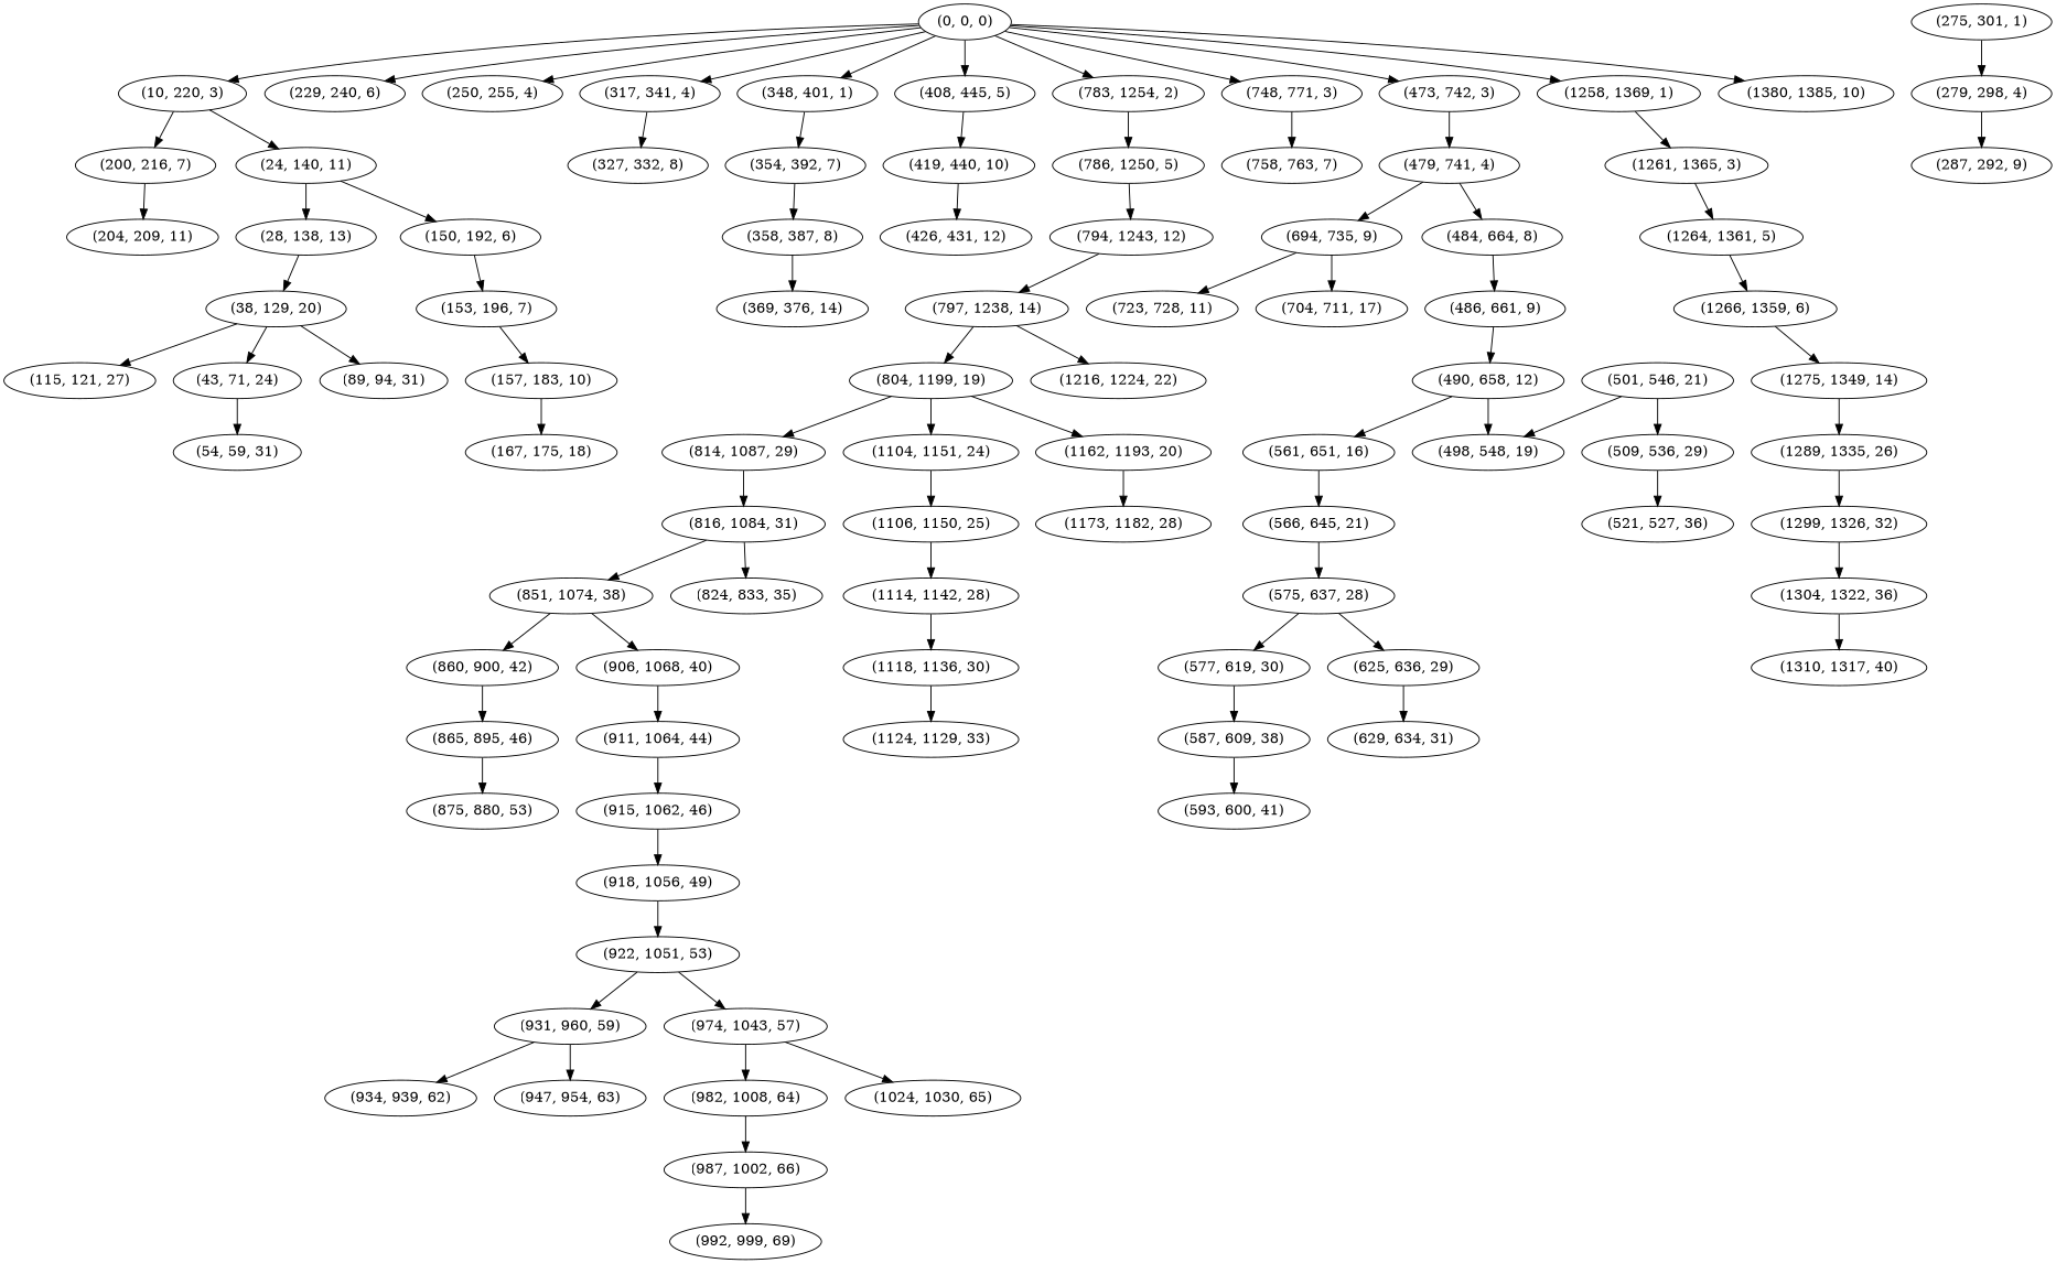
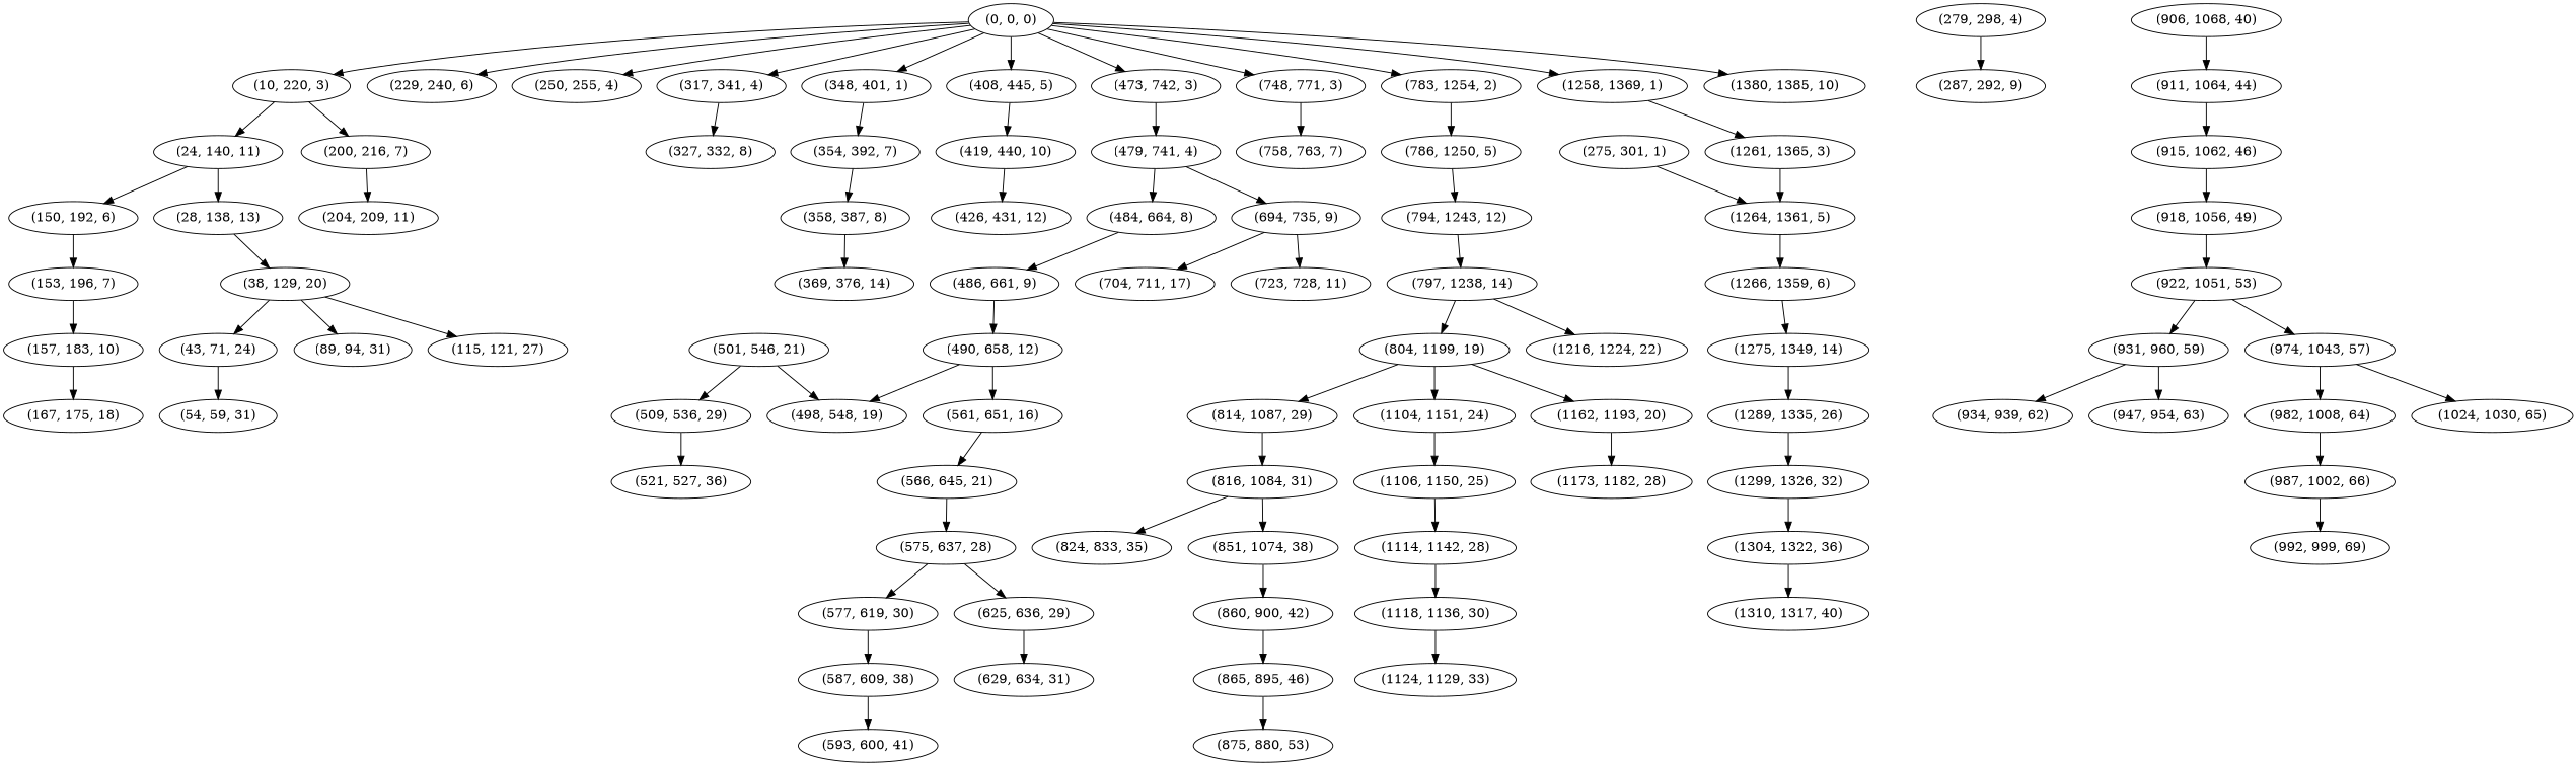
  digraph {
    "(0, 0, 0)"
    "(10, 220, 3)"
    "(229, 240, 6)"
    "(250, 255, 4)"
    "(317, 341, 4)"
    "(348, 401, 1)"
    "(408, 445, 5)"
    "(473, 742, 3)"
    "(748, 771, 3)"
    "(783, 1254, 2)"
    "(1258, 1369, 1)"
    "(1380, 1385, 10)"
    "(24, 140, 11)"
    "(200, 216, 7)"
    "(275, 301, 1)"
    "(279, 298, 4)"
    "(327, 332, 8)"
    "(354, 392, 7)"
    "(419, 440, 10)"
    "(479, 741, 4)"
    "(758, 763, 7)"
    "(786, 1250, 5)"
    "(1261, 1365, 3)"
    "(150, 192, 6)"
    "(28, 138, 13)"
    n26 [label="(153, 196, 7)"]
    "(204, 209, 11)"
    "(38, 129, 20)"
    "(43, 71, 24)"
    "(89, 94, 31)"
    "(115, 121, 27)"
    "(54, 59, 31)"
    "(157, 183, 10)"
    "(167, 175, 18)"
    "(287, 292, 9)"
    "(358, 387, 8)"
    "(369, 376, 14)"
    "(426, 431, 12)"
    "(484, 664, 8)"
    "(694, 735, 9)"
    "(486, 661, 9)"
    "(704, 711, 17)"
    "(723, 728, 11)"
    "(490, 658, 12)"
    "(498, 548, 19)"
    "(561, 651, 16)"
    "(566, 645, 21)"
    "(501, 546, 21)"
    "(509, 536, 29)"
    "(521, 527, 36)"
    "(575, 637, 28)"
    "(577, 619, 30)"
    "(625, 636, 29)"
    "(587, 609, 38)"
    "(629, 634, 31)"
    "(593, 600, 41)"
    "(794, 1243, 12)"
    "(797, 1238, 14)"
    "(804, 1199, 19)"
    "(1216, 1224, 22)"
    "(814, 1087, 29)"
    "(1104, 1151, 24)"
    "(1162, 1193, 20)"
    "(816, 1084, 31)"
    "(1106, 1150, 25)"
    "(1173, 1182, 28)"
    "(824, 833, 35)"
    "(851, 1074, 38)"
    "(860, 900, 42)"
    "(906, 1068, 40)"
    "(865, 895, 46)"
    "(911, 1064, 44)"
    "(875, 880, 53)"
    "(915, 1062, 46)"
    "(918, 1056, 49)"
    "(922, 1051, 53)"
    "(931, 960, 59)"
    "(974, 1043, 57)"
    "(934, 939, 62)"
    "(947, 954, 63)"
    "(982, 1008, 64)"
    "(1024, 1030, 65)"
    "(987, 1002, 66)"
    "(992, 999, 69)"
    "(1114, 1142, 28)"
    "(1118, 1136, 30)"
    "(1124, 1129, 33)"
    "(1264, 1361, 5)"
    "(1266, 1359, 6)"
    "(1275, 1349, 14)"
    "(1289, 1335, 26)"
    "(1299, 1326, 32)"
    "(1304, 1322, 36)"
    "(1310, 1317, 40)"
    "(0, 0, 0)" -> "(10, 220, 3)"
    "(0, 0, 0)" -> "(229, 240, 6)"
    "(0, 0, 0)" -> "(250, 255, 4)"
    "(0, 0, 0)" -> "(317, 341, 4)"
    "(0, 0, 0)" -> "(348, 401, 1)"
    "(0, 0, 0)" -> "(408, 445, 5)"
    "(0, 0, 0)" -> "(473, 742, 3)"
    "(0, 0, 0)" -> "(748, 771, 3)"
    "(0, 0, 0)" -> "(783, 1254, 2)"
    "(0, 0, 0)" -> "(1258, 1369, 1)"
    "(0, 0, 0)" -> "(1380, 1385, 10)"
    "(10, 220, 3)" -> "(24, 140, 11)"
    "(10, 220, 3)" -> "(200, 216, 7)"
    "(317, 341, 4)" -> "(327, 332, 8)"
    "(348, 401, 1)" -> "(354, 392, 7)"
    "(408, 445, 5)" -> "(419, 440, 10)"
    "(473, 742, 3)" -> "(479, 741, 4)"
    "(748, 771, 3)" -> "(758, 763, 7)"
    "(783, 1254, 2)" -> "(786, 1250, 5)"
    "(1258, 1369, 1)" -> "(1261, 1365, 3)"
    "(24, 140, 11)" -> "(150, 192, 6)"
    "(24, 140, 11)" -> "(28, 138, 13)"
    "(200, 216, 7)" -> "(204, 209, 11)"
-   "(275, 301, 1)" -> "(279, 298, 4)"
+   "(275, 301, 1)" -> "(1264, 1361, 5)"
    "(279, 298, 4)" -> "(287, 292, 9)"
    "(354, 392, 7)" -> "(358, 387, 8)"
    "(419, 440, 10)" -> "(426, 431, 12)"
    "(479, 741, 4)" -> "(484, 664, 8)"
    "(479, 741, 4)" -> "(694, 735, 9)"
    "(786, 1250, 5)" -> "(794, 1243, 12)"
    "(1261, 1365, 3)" -> "(1264, 1361, 5)"
    "(150, 192, 6)" -> n26
    "(28, 138, 13)" -> "(38, 129, 20)"
    n26 -> "(157, 183, 10)"
    "(38, 129, 20)" -> "(43, 71, 24)"
    "(38, 129, 20)" -> "(89, 94, 31)"
    "(38, 129, 20)" -> "(115, 121, 27)"
    "(43, 71, 24)" -> "(54, 59, 31)"
    "(157, 183, 10)" -> "(167, 175, 18)"
    "(358, 387, 8)" -> "(369, 376, 14)"
    "(484, 664, 8)" -> "(486, 661, 9)"
    "(694, 735, 9)" -> "(704, 711, 17)"
    "(694, 735, 9)" -> "(723, 728, 11)"
    "(486, 661, 9)" -> "(490, 658, 12)"
    "(490, 658, 12)" -> "(498, 548, 19)"
    "(490, 658, 12)" -> "(561, 651, 16)"
    "(561, 651, 16)" -> "(566, 645, 21)"
    "(566, 645, 21)" -> "(575, 637, 28)"
    "(501, 546, 21)" -> "(498, 548, 19)"
    "(501, 546, 21)" -> "(509, 536, 29)"
    "(509, 536, 29)" -> "(521, 527, 36)"
    "(575, 637, 28)" -> "(577, 619, 30)"
    "(575, 637, 28)" -> "(625, 636, 29)"
    "(577, 619, 30)" -> "(587, 609, 38)"
    "(625, 636, 29)" -> "(629, 634, 31)"
    "(587, 609, 38)" -> "(593, 600, 41)"
    "(794, 1243, 12)" -> "(797, 1238, 14)"
    "(797, 1238, 14)" -> "(804, 1199, 19)"
    "(797, 1238, 14)" -> "(1216, 1224, 22)"
    "(804, 1199, 19)" -> "(814, 1087, 29)"
    "(804, 1199, 19)" -> "(1104, 1151, 24)"
    "(804, 1199, 19)" -> "(1162, 1193, 20)"
    "(814, 1087, 29)" -> "(816, 1084, 31)"
    "(1104, 1151, 24)" -> "(1106, 1150, 25)"
    "(1162, 1193, 20)" -> "(1173, 1182, 28)"
    "(816, 1084, 31)" -> "(824, 833, 35)"
    "(816, 1084, 31)" -> "(851, 1074, 38)"
    "(1106, 1150, 25)" -> "(1114, 1142, 28)"
    "(851, 1074, 38)" -> "(860, 900, 42)"
-   "(851, 1074, 38)" -> "(906, 1068, 40)"
    "(860, 900, 42)" -> "(865, 895, 46)"
    "(906, 1068, 40)" -> "(911, 1064, 44)"
    "(865, 895, 46)" -> "(875, 880, 53)"
    "(911, 1064, 44)" -> "(915, 1062, 46)"
    "(915, 1062, 46)" -> "(918, 1056, 49)"
    "(918, 1056, 49)" -> "(922, 1051, 53)"
    "(922, 1051, 53)" -> "(931, 960, 59)"
    "(922, 1051, 53)" -> "(974, 1043, 57)"
    "(931, 960, 59)" -> "(934, 939, 62)"
    "(931, 960, 59)" -> "(947, 954, 63)"
    "(974, 1043, 57)" -> "(982, 1008, 64)"
    "(974, 1043, 57)" -> "(1024, 1030, 65)"
    "(982, 1008, 64)" -> "(987, 1002, 66)"
    "(987, 1002, 66)" -> "(992, 999, 69)"
    "(1114, 1142, 28)" -> "(1118, 1136, 30)"
    "(1118, 1136, 30)" -> "(1124, 1129, 33)"
    "(1264, 1361, 5)" -> "(1266, 1359, 6)"
    "(1266, 1359, 6)" -> "(1275, 1349, 14)"
    "(1275, 1349, 14)" -> "(1289, 1335, 26)"
    "(1289, 1335, 26)" -> "(1299, 1326, 32)"
    "(1299, 1326, 32)" -> "(1304, 1322, 36)"
    "(1304, 1322, 36)" -> "(1310, 1317, 40)"
  }
